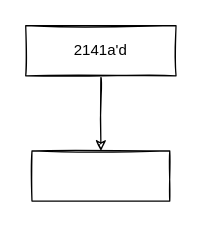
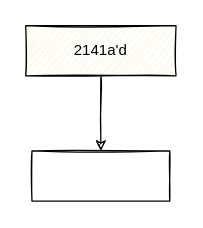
  <mxCell id="0" />
  <mxCell id="1" parent="0" />
  <mxCell id="2" style="edgeStyle=orthogonalEdgeStyle;rounded=0;sketch=1;orthogonalLoop=1;jettySize=auto;html=1;exitX=0.5;exitY=1;exitDx=0;exitDy=0;entryX=0.5;entryY=0;entryDx=0;entryDy=0;" edge="1" parent="1" source="3" target="4"><mxGeometry relative="1" as="geometry" /></mxCell>
- <mxCell id="3" value="2141a'd" style="rounded=0;whiteSpace=wrap;html=1;sketch=1;" vertex="1" parent="1"><mxGeometry x="20" y="20" width="120" height="40" as="geometry" /></mxCell>
+ <mxCell id="3" value="2141a'd" style="rounded=0;whiteSpace=wrap;html=1;sketch=1;fillColor=#fff2cc;" vertex="1" parent="1"><mxGeometry x="20" y="20" width="120" height="40" as="geometry" /></mxCell>
  <mxCell id="4" value="" style="rounded=0;whiteSpace=wrap;html=1;sketch=1;" vertex="1" parent="1"><mxGeometry x="25" y="120" width="110" height="40" as="geometry" /></mxCell>
